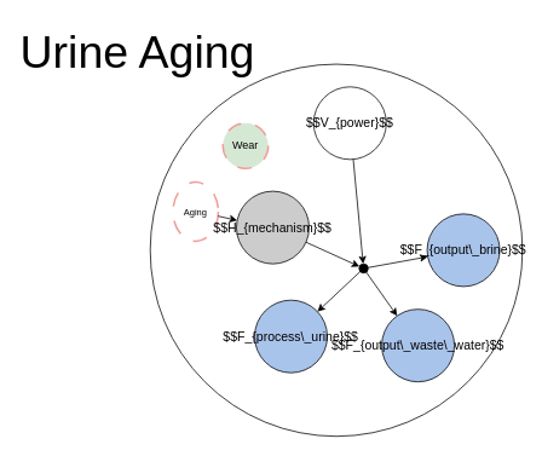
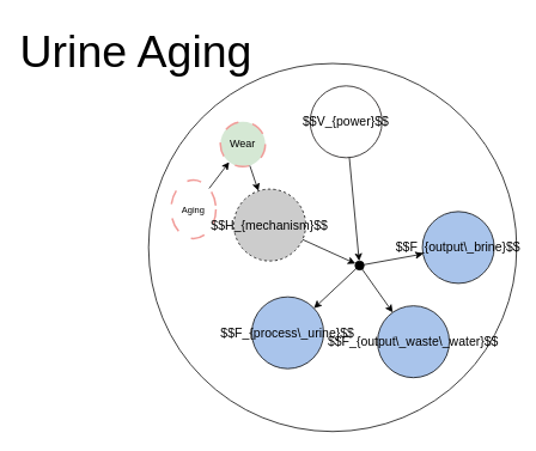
  <mxCell id="0" />
  <mxCell id="1" parent="0" />
  <mxCell id="2" value="" style="ellipse;whiteSpace=wrap;html=1;strokeColor=#000000;" vertex="1" parent="1"><mxGeometry x="165" y="70" width="410" height="410" as="geometry" /></mxCell>
  <mxCell id="3" value="Urine Aging" style="text;whiteSpace=wrap;html=1;fillColor=none;fontSize=50;" vertex="1" parent="1"><mxGeometry x="20" y="20" width="270" height="40" as="geometry" /></mxCell>
  <mxCell id="4" value="&lt;font style=&quot;font-size: 14px;&quot;&gt;$$F_{process\_urine}$$&lt;/font&gt;" style="ellipse;whiteSpace=wrap;html=1;aspect=fixed;fillColor=#A9C4EB;" vertex="1" parent="1"><mxGeometry x="280" y="330" width="80" height="80" as="geometry" /></mxCell>
  <mxCell id="5" value="&lt;font style=&quot;font-size: 10px;&quot;&gt;Aging&lt;/font&gt;" style="ellipse;whiteSpace=wrap;html=1;aspect=fixed;fillColor=#FFFFFF;strokeColor=#F19C99;strokeWidth=2;dashed=1;dashPattern=8 8;" vertex="1" parent="1"><mxGeometry x="190" y="200" width="50" height="65" as="geometry" /></mxCell>
  <mxCell id="6" value="&lt;font style=&quot;font-size: 14px;&quot;&gt;$$V_{power}$$&lt;/font&gt;" style="ellipse;whiteSpace=wrap;html=1;aspect=fixed;fillColor=#FFFFFF;strokeColor=#080505;strokeWidth=1;" vertex="1" parent="1"><mxGeometry x="345" y="95" width="80" height="80" as="geometry" /></mxCell>
- <mxCell id="7" value="&lt;font style=&quot;font-size: 14px;&quot;&gt;$$H_{mechanism}$$&lt;/font&gt;" style="ellipse;whiteSpace=wrap;html=1;aspect=fixed;fillColor=#CCCCCC;" vertex="1" parent="1"><mxGeometry x="260" y="210" width="80" height="80" as="geometry" /></mxCell>
+ <mxCell id="7" value="&lt;font style=&quot;font-size: 14px;&quot;&gt;$$H_{mechanism}$$&lt;/font&gt;" style="ellipse;whiteSpace=wrap;html=1;aspect=fixed;fillColor=#CCCCCC;dashed=1;" vertex="1" parent="1"><mxGeometry x="260" y="210" width="80" height="80" as="geometry" /></mxCell>
  <mxCell id="8" value="&lt;font style=&quot;font-size: 14px;&quot;&gt;$$F_{output\_waste\_water}$$&lt;/font&gt;" style="ellipse;whiteSpace=wrap;html=1;aspect=fixed;fillColor=#A9C4EB;" vertex="1" parent="1"><mxGeometry x="420" y="340" width="80" height="80" as="geometry" /></mxCell>
- <mxCell id="9" value="" style="endArrow=classic;html=1;rounded=0;" edge="1" parent="1" source="5" target="7"><mxGeometry width="50" height="50" relative="1" as="geometry"><mxPoint x="240" y="340" as="sourcePoint" /><mxPoint x="290" y="290" as="targetPoint" /></mxGeometry></mxCell>
+ <mxCell id="9" value="" style="endArrow=classic;html=1;rounded=0;" edge="1" parent="1" source="5" target="15"><mxGeometry width="50" height="50" relative="1" as="geometry"><mxPoint x="240" y="340" as="sourcePoint" /><mxPoint x="290" y="290" as="targetPoint" /></mxGeometry></mxCell>
  <mxCell id="10" value="" style="ellipse;whiteSpace=wrap;html=1;aspect=fixed;fillColor=#000000;strokeColor=#000000;" vertex="1" parent="1"><mxGeometry x="395" y="290" width="10" height="10" as="geometry" /></mxCell>
  <mxCell id="11" value="" style="endArrow=classic;html=1;rounded=0;" edge="1" parent="1" source="7" target="10"><mxGeometry width="50" height="50" relative="1" as="geometry"><mxPoint x="405" y="265.5" as="sourcePoint" /><mxPoint x="450" y="284.5" as="targetPoint" /></mxGeometry></mxCell>
  <mxCell id="12" value="" style="endArrow=classic;html=1;rounded=0;" edge="1" parent="1" source="6" target="10"><mxGeometry width="50" height="50" relative="1" as="geometry"><mxPoint x="420" y="250" as="sourcePoint" /><mxPoint x="465" y="269" as="targetPoint" /></mxGeometry></mxCell>
  <mxCell id="13" value="" style="endArrow=classic;html=1;rounded=0;" edge="1" parent="1" source="10" target="8"><mxGeometry width="50" height="50" relative="1" as="geometry"><mxPoint x="420" y="336" as="sourcePoint" /><mxPoint x="471" y="350" as="targetPoint" /></mxGeometry></mxCell>
  <mxCell id="14" value="" style="endArrow=classic;html=1;rounded=0;" edge="1" parent="1" source="10" target="4"><mxGeometry width="50" height="50" relative="1" as="geometry"><mxPoint x="379" y="300" as="sourcePoint" /><mxPoint x="430" y="314" as="targetPoint" /></mxGeometry></mxCell>
  <mxCell id="15" value="Wear" style="ellipse;whiteSpace=wrap;html=1;aspect=fixed;fillColor=#d5e8d4;strokeColor=#F19C99;strokeWidth=2;dashed=1;dashPattern=8 8;" vertex="1" parent="1"><mxGeometry x="245" y="135" width="50" height="50" as="geometry" /></mxCell>
+ <mxCell id="16" value="" style="endArrow=classic;html=1;rounded=0;" edge="1" parent="1" source="15" target="7"><mxGeometry width="50" height="50" relative="1" as="geometry"><mxPoint x="248" y="245" as="sourcePoint" /><mxPoint x="293" y="264" as="targetPoint" /></mxGeometry></mxCell>
  <mxCell id="17" value="&lt;font style=&quot;font-size: 14px;&quot;&gt;$$F_{output\_brine}$$&lt;/font&gt;" style="ellipse;whiteSpace=wrap;html=1;aspect=fixed;fillColor=#A9C4EB;" vertex="1" parent="1"><mxGeometry x="470" y="235" width="80" height="80" as="geometry" /></mxCell>
  <mxCell id="18" value="" style="endArrow=classic;html=1;rounded=0;" edge="1" parent="1" source="10" target="17"><mxGeometry width="50" height="50" relative="1" as="geometry"><mxPoint x="410" y="310" as="sourcePoint" /><mxPoint x="380" y="383" as="targetPoint" /></mxGeometry></mxCell>
